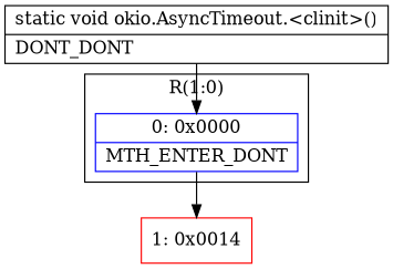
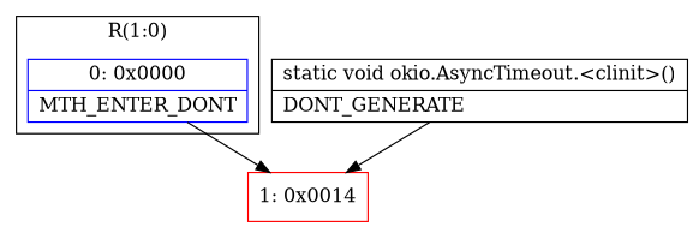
  digraph {
    node [shape=record]
    n1 [color=blue label="{0\:\ 0x0000|MTH_ENTER_DONT\l}"]
    n2 [color=red label="{1\:\ 0x0014}"]
-   n3 [label="{static void okio.AsyncTimeout.\<clinit\>()  | DONT_DONT\l}"]
+   n3 [label="{static void okio.AsyncTimeout.\<clinit\>()  | DONT_GENERATE\l}"]
    subgraph cluster_1 {
      label="R(1:0)"
      n1
    }
    n1 -> n2
-   n3 -> n1
+   n3 -> n2
  }
